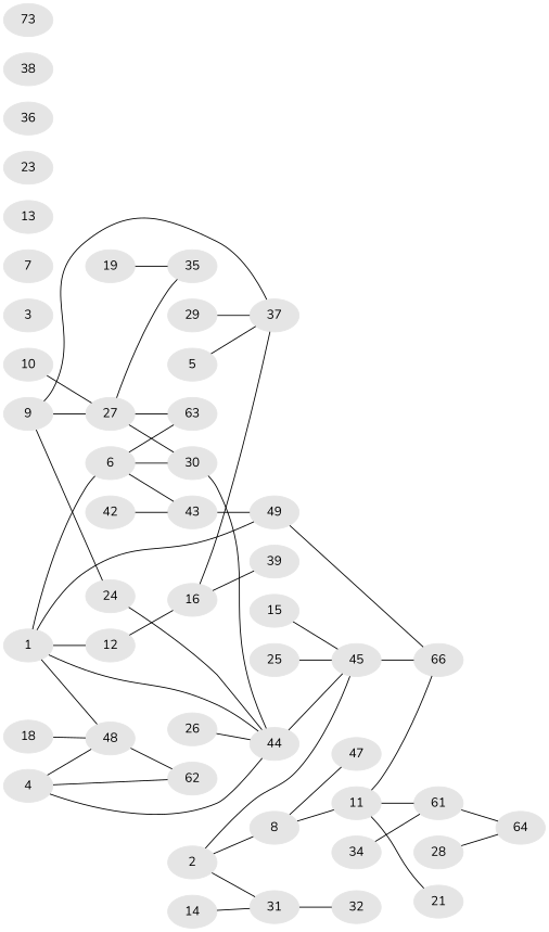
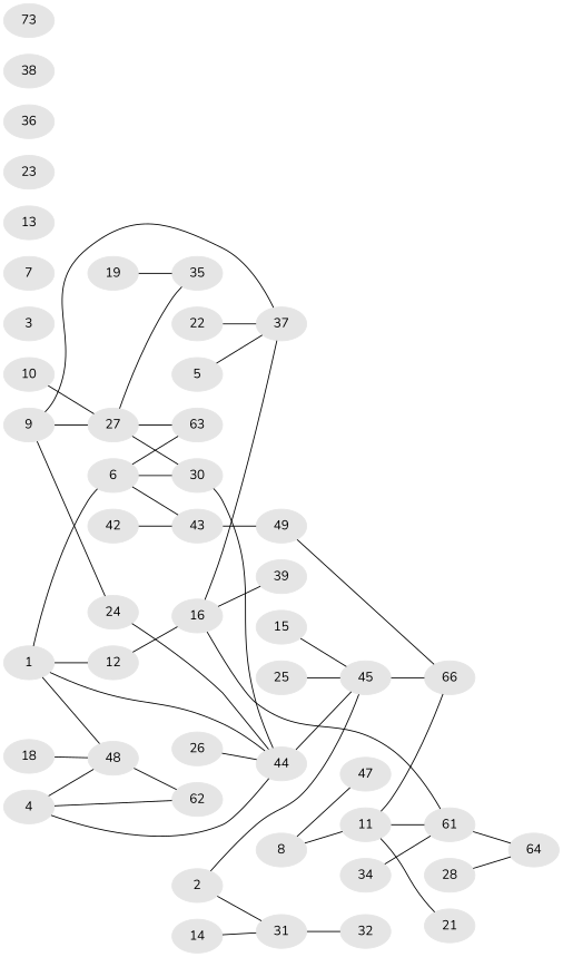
  graph {
    fontname=Nunito
    rankdir=LR
    node [color=gray90 fontname=Nunito style=filled]
    edge [fontname=Nunito]
    1 [super="+58"]
    6 [super="+57"]
    12
    44 [super="+70"]
    48 [super="+71"]
    49 [super="+55"]
    30 [super="+40"]
    43
    63
    16 [super="+54"]
    45 [super="+69"]
    62
    66
    8 [super="+51"]
    11 [super="+68"]
    47
    2
    31 [super="+60"]
    32
    3
    4 [super="+53"]
    14
    5 [super="+65"]
    37 [super="+41"]
    7 [super="+17"]
    21 [super="+33"]
    61 [super="+72"]
    9 [super="+20"]
    24
    27 [super="+74"]
    35 [super="+56"]
    10 [super="+59"]
    64 [super="+67"]
    39
    13
    15 [super="+22"]
    18 [super="+52"]
    19
    23
    25
    26
    28
-   29
+   29 [label=22]
    34
    36
    38
    42
    73
    1 -- 6
    1 -- 12
    1 -- 44
    1 -- 48
-   1 -- 49
    6 -- 30
    6 -- 43
    6 -- 63
    12 -- 16
    44 -- 45
    48 -- 62
    49 -- 66
    30 -- 44
    43 -- 49
    16 -- 37
+   16 -- 61
    16 -- 39
    45 -- 66
    8 -- 11
    8 -- 47
    11 -- 66
    11 -- 21
    11 -- 61 [weight=2]
    2 -- 45
-   2 -- 8
    2 -- 31
    31 -- 32
    4 -- 44
    4 -- 48
    4 -- 62
    14 -- 31
    5 -- 37
    61 -- 64
    9 -- 37 [weight=2]
    9 -- 24
    9 -- 27
    24 -- 44
    27 -- 30 [weight=2]
    27 -- 63
    27 -- 35
    10 -- 27
    15 -- 45 [weight=2]
    18 -- 48
    19 -- 35
    25 -- 45
    26 -- 44
    28 -- 64
    29 -- 37
    34 -- 61
    42 -- 43
  }
